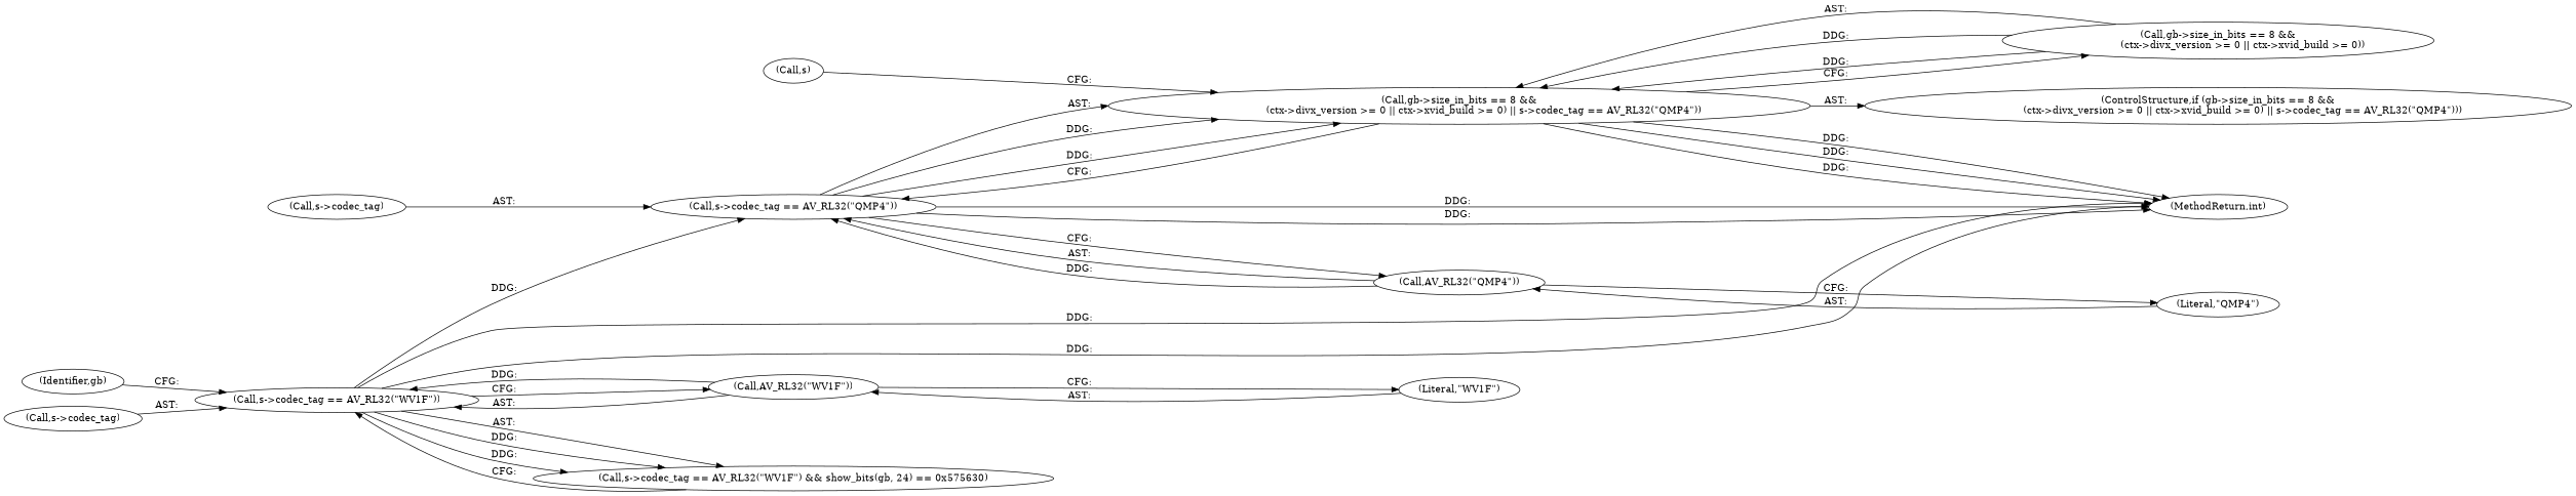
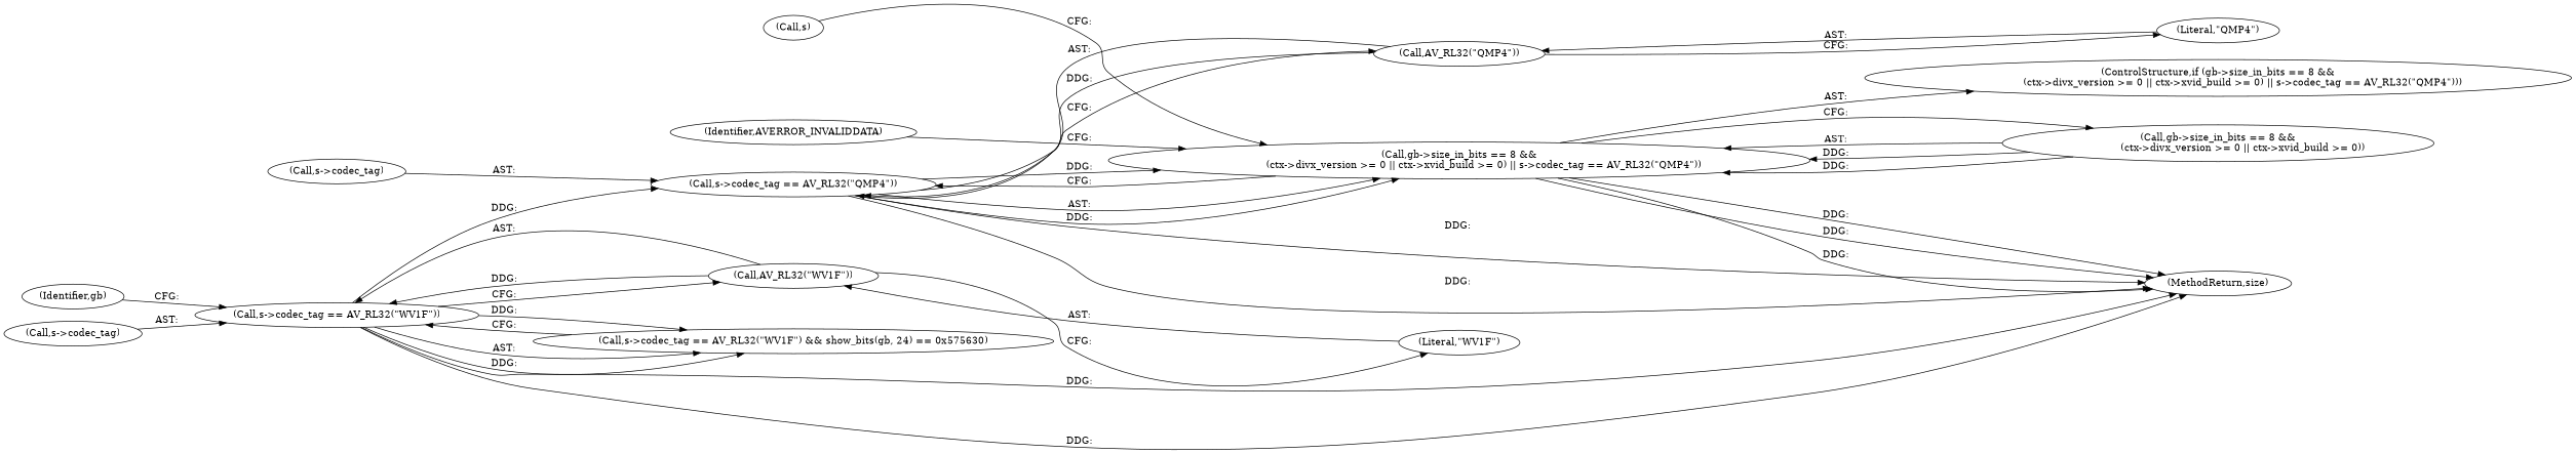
  digraph {
    rankdir=LR
    n1 [label="(Call,s->codec_tag == AV_RL32(\"QMP4\"))"]
    n2 [label="(Call,AV_RL32(\"QMP4\"))"]
    n3 [label="(Call,gb->size_in_bits == 8 &&\n                (ctx->divx_version >= 0 || ctx->xvid_build >= 0) || s->codec_tag == AV_RL32(\"QMP4\"))"]
-   n4 [label="(MethodReturn,int)"]
+   n4 [label="(MethodReturn,size)"]
    n5 [label="(Literal,\"QMP4\")"]
    n6 [label="(Call,gb->size_in_bits == 8 &&\n                (ctx->divx_version >= 0 || ctx->xvid_build >= 0))"]
    n7 [label="(ControlStructure,if (gb->size_in_bits == 8 &&\n                (ctx->divx_version >= 0 || ctx->xvid_build >= 0) || s->codec_tag == AV_RL32(\"QMP4\")))"]
    n8 [label="(Call,s->codec_tag == AV_RL32(\"WV1F\"))"]
    n9 [label="(Call,AV_RL32(\"WV1F\"))"]
    n10 [label="(Call,s->codec_tag == AV_RL32(\"WV1F\") && show_bits(gb, 24) == 0x575630)"]
    n11 [label="(Literal,\"WV1F\")"]
    n12 [label="(Call,s->codec_tag)"]
    n13 [label="(Identifier,gb)"]
    n14 [label="(Call,s->codec_tag)"]
    n15 [label="(Call,s)"]
+   n16 [label="(Identifier,AVERROR_INVALIDDATA)"]
    n1 -> n2 [label="CFG: "]
    n1 -> n3 [label="AST: "]
    n1 -> n3 [label="DDG: "]
    n1 -> n3 [label="DDG: "]
    n1 -> n4 [label="DDG: "]
    n1 -> n4 [label="DDG: "]
    n2 -> n1 [label="AST: "]
    n2 -> n1 [label="DDG: "]
    n2 -> n5 [label="CFG: "]
    n3 -> n1 [label="CFG: "]
    n3 -> n4 [label="DDG: "]
    n3 -> n4 [label="DDG: "]
    n3 -> n4 [label="DDG: "]
    n3 -> n6 [label="CFG: "]
    n3 -> n7 [label="AST: "]
    n5 -> n2 [label="AST: "]
    n6 -> n3 [label="AST: "]
    n6 -> n3 [label="DDG: "]
    n6 -> n3 [label="DDG: "]
    n8 -> n1 [label="DDG: "]
    n8 -> n4 [label="DDG: "]
    n8 -> n4 [label="DDG: "]
    n8 -> n9 [label="CFG: "]
    n8 -> n10 [label="AST: "]
    n8 -> n10 [label="DDG: "]
    n8 -> n10 [label="DDG: "]
    n9 -> n8 [label="AST: "]
    n9 -> n8 [label="DDG: "]
    n9 -> n11 [label="CFG: "]
    n10 -> n8 [label="CFG: "]
    n11 -> n9 [label="AST: "]
    n12 -> n1 [label="AST: "]
    n13 -> n8 [label="CFG: "]
    n14 -> n8 [label="AST: "]
    n15 -> n3 [label="CFG: "]
+   n16 -> n3 [label="CFG: "]
  }
